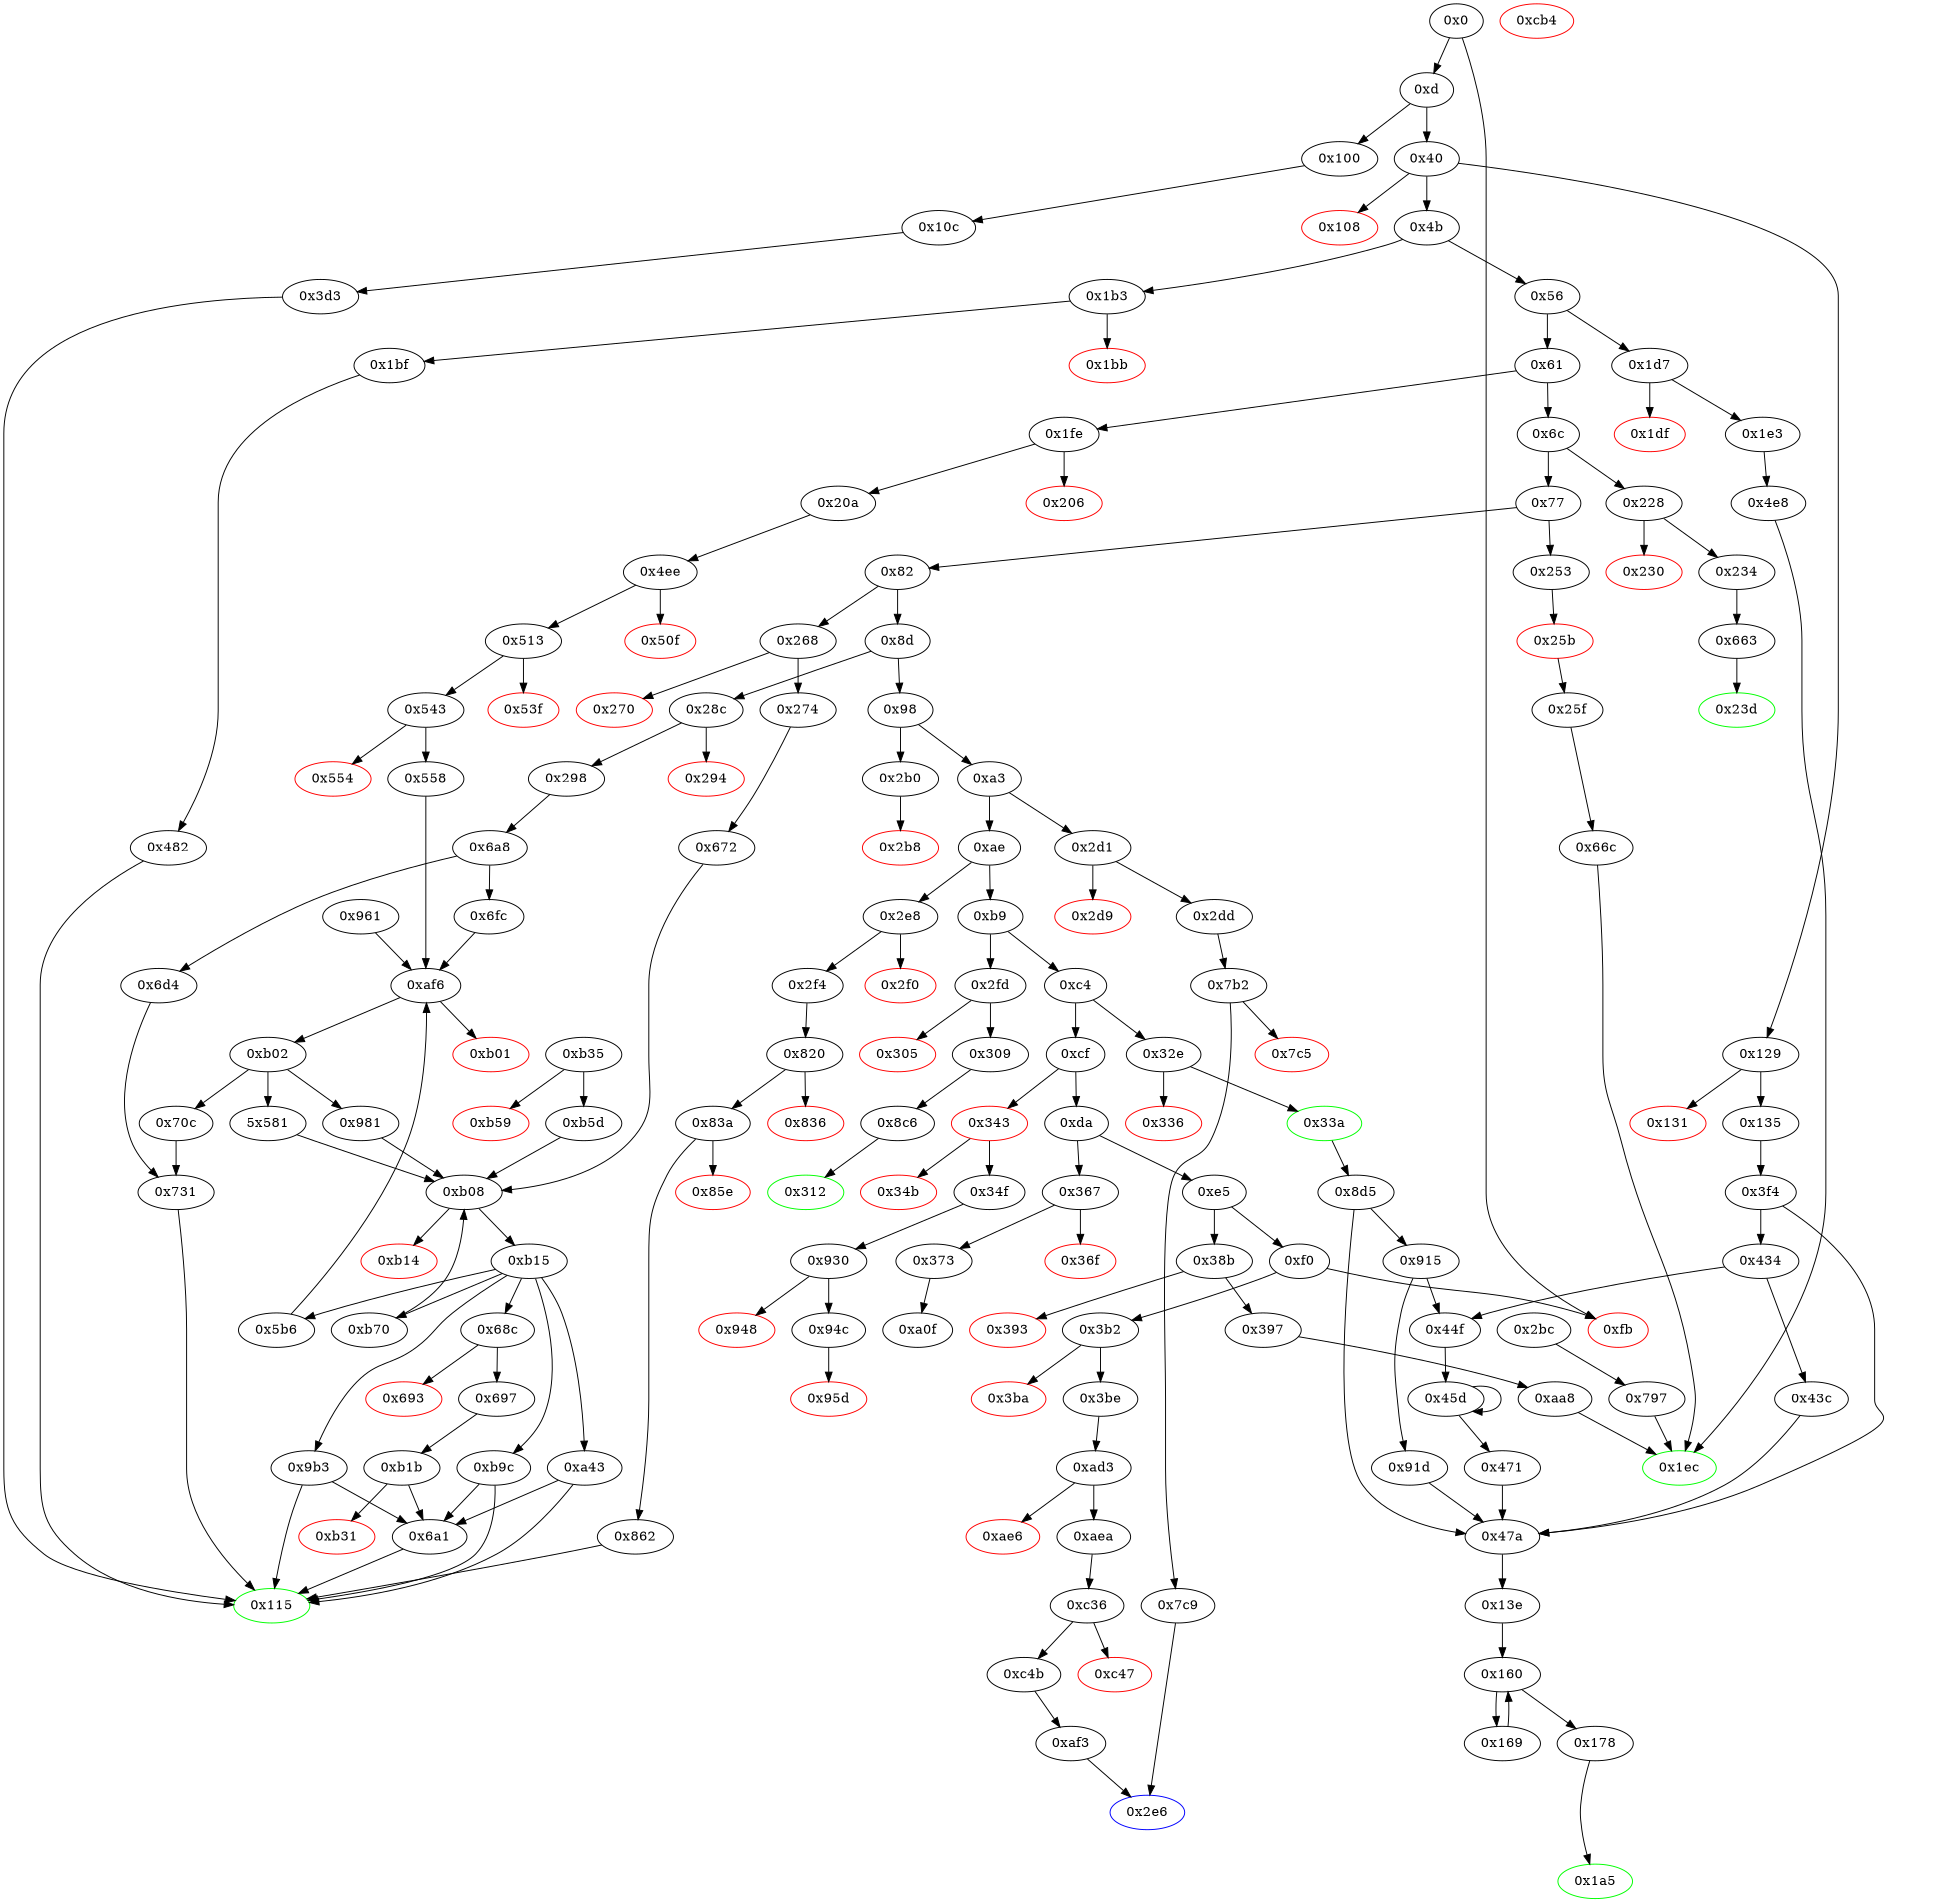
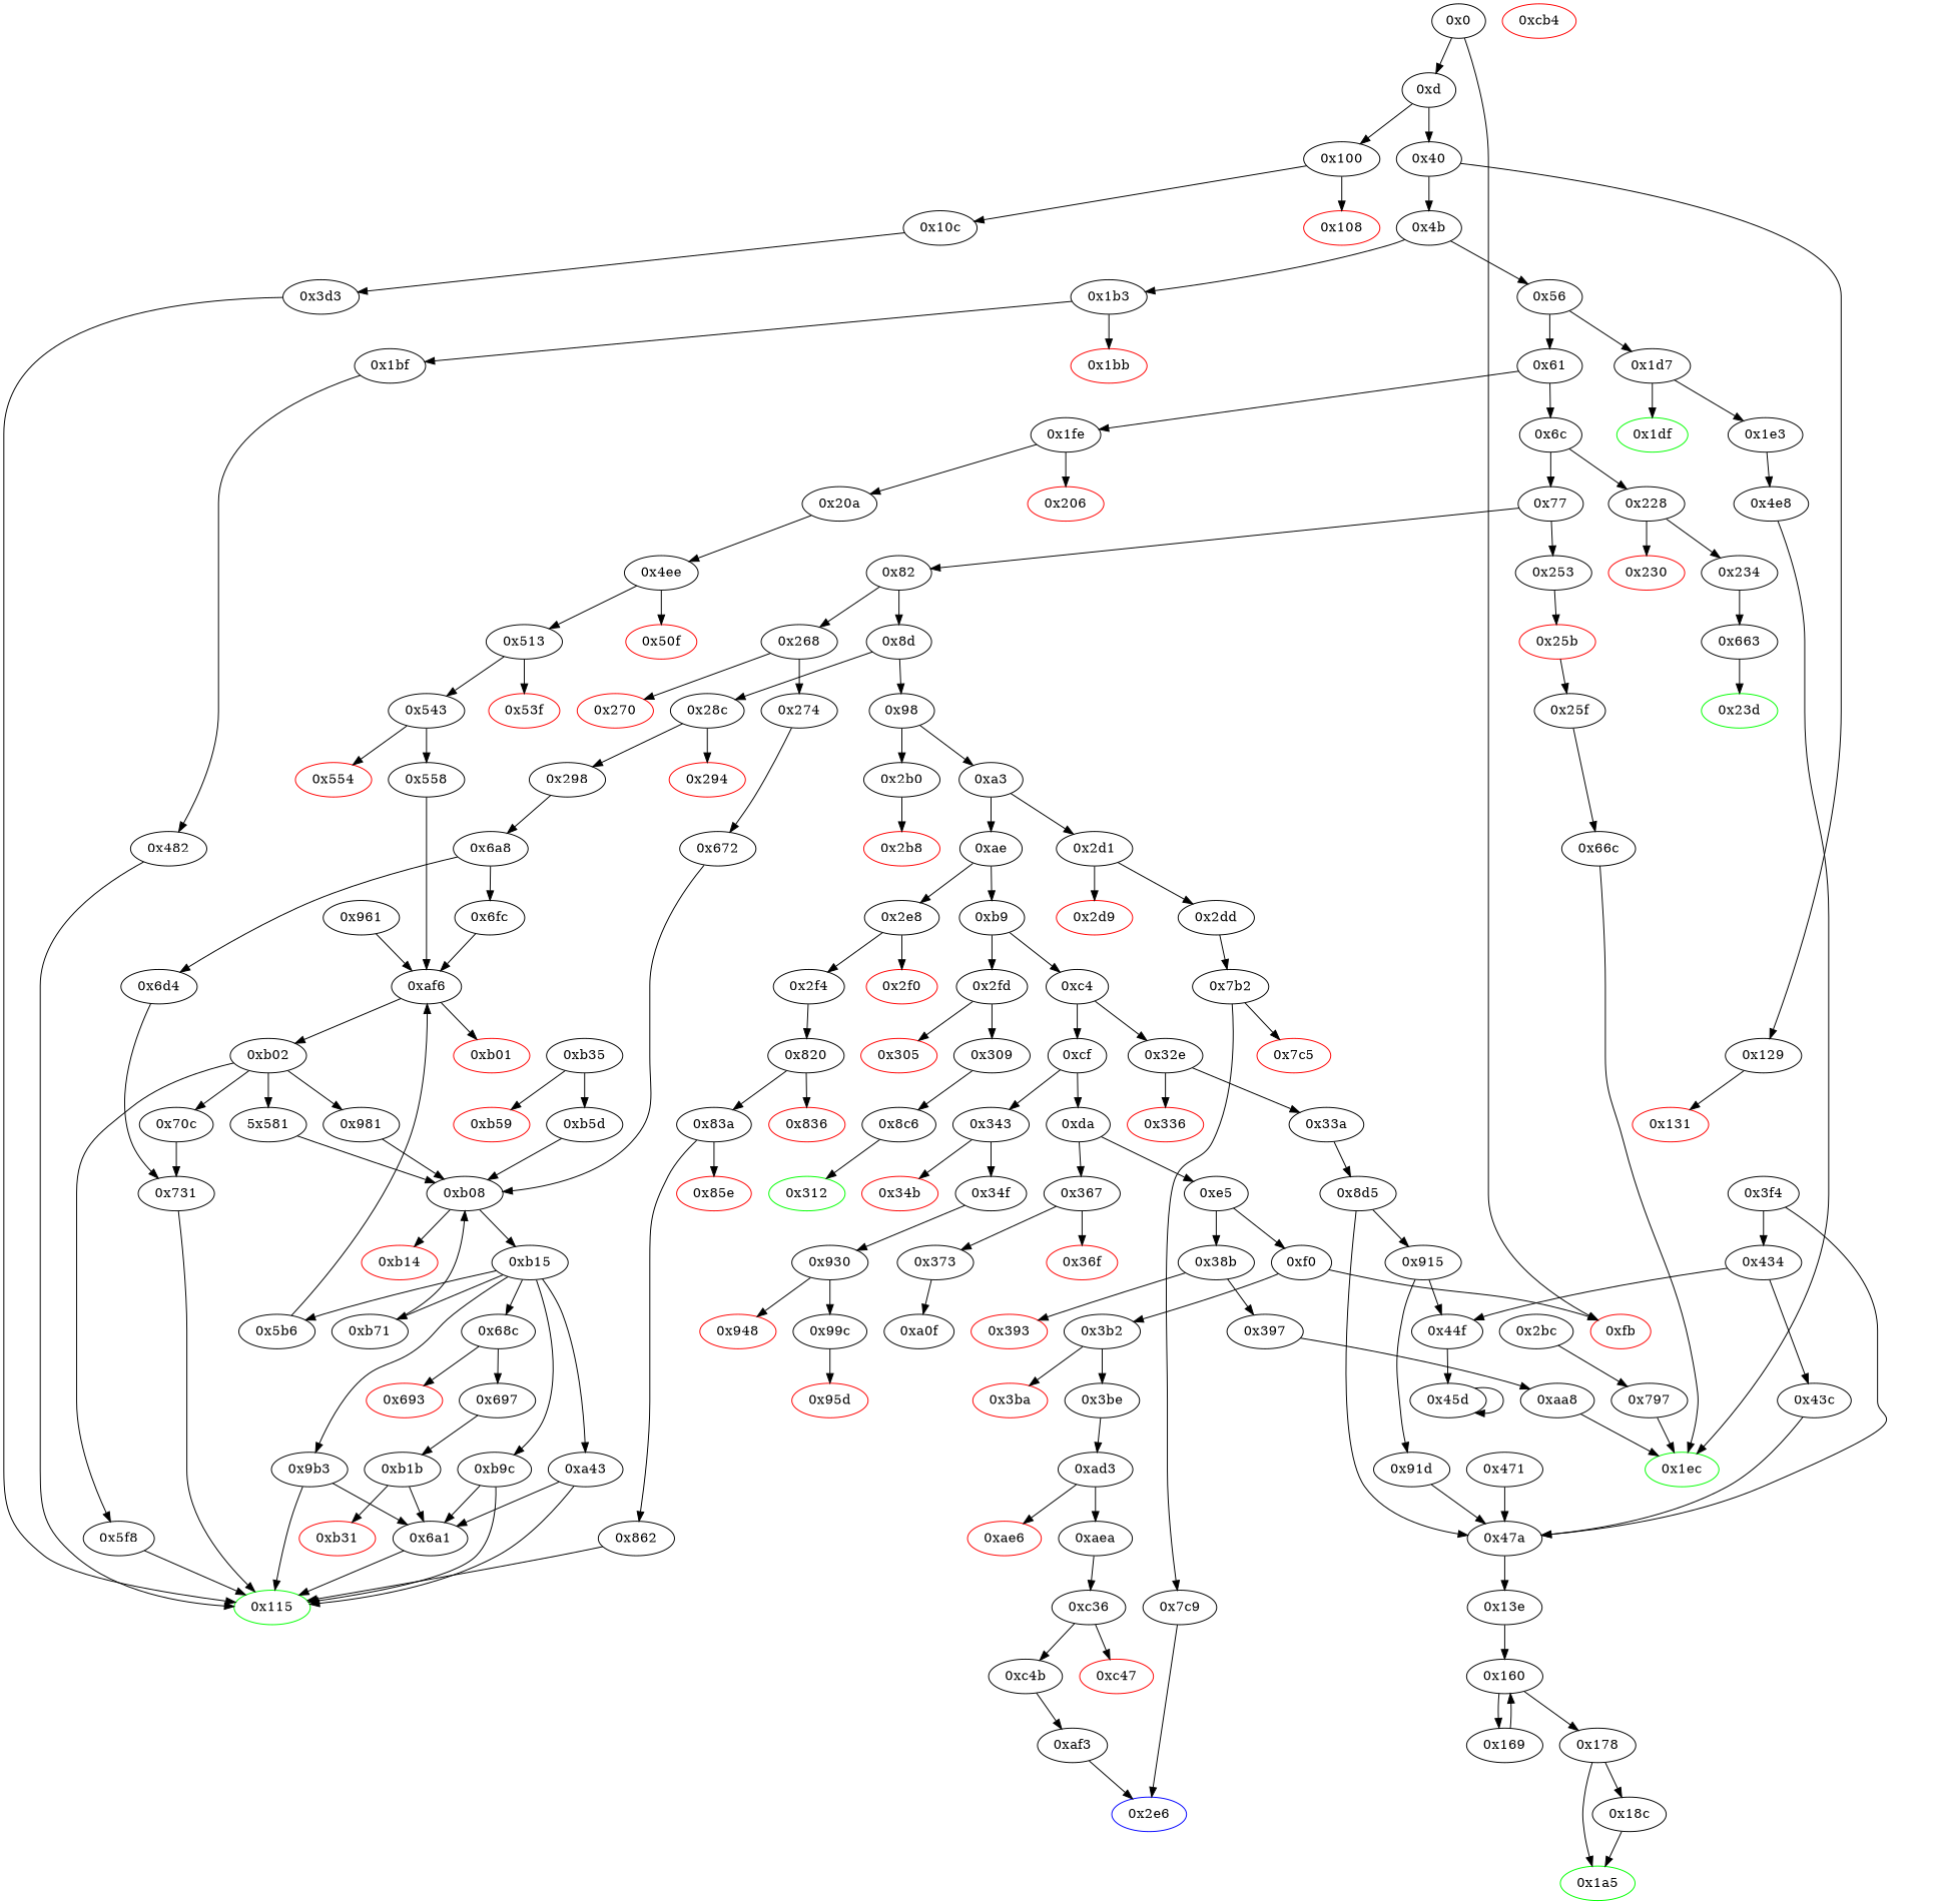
  digraph {
    node [fillcolor=white style=filled]
    "0x115" [color=green]
    "0x731"
    "0x1ec" [color=green]
    "0x66c"
    "0x34f"
    "0x930"
-   "0x94c"
+   "0x94c" [label="0x99c"]
    "0x948" [color=red]
    "0x2b8" [color=red]
    "0x95d" [color=red]
    "0x961"
    "0xaf6"
    "0x91d"
    "0x47a"
    "0x13e"
    "0xb14" [color=red]
    "0xb08"
    "0xb15"
    "0xa43"
    "0x9b3"
-   "0xb70"
+   "0xb70" [label="0xb71"]
    "0x68c"
    "0x5b6"
    "0xb9c"
    "0x6d4"
    "0x298"
    "0x6a8"
    "0x6fc"
    n29 [label="5x581"]
    "0x6c"
    "0x77"
    "0x228"
    "0x253"
    "0x82"
    "0x234"
    "0x230" [color=red]
    "0x693" [color=red]
    "0x981"
    "0x270" [color=red]
    "0x1bb" [color=red]
    "0x1b3"
    "0x1bf"
    "0x482"
    "0x312" [color=green]
    "0x305" [color=red]
    "0x797"
    "0x1a5" [color=green]
    "0xc47" [color=red]
    "0x25b" [color=red]
    "0x8d"
    "0x268"
    "0x393" [color=red]
    "0xc4b"
    "0xaf3"
    "0x2e6" [color=blue]
    "0x663"
    "0x23d" [color=green]
    "0x294" [color=red]
    "0xb01" [color=red]
    "0x25f"
    "0x28c"
    "0x98"
    "0xa3"
    "0x2b0"
    "0x1fe"
    "0x20a"
    "0x206" [color=red]
    "0x4ee"
    "0x160"
    "0xb31" [color=red]
    "0x70c"
    "0x38b"
    "0x397"
    "0xaa8"
    "0xb02"
+   "0x5f8"
    "0xaea"
    "0xc36"
    "0x131" [color=red]
    "0x53f" [color=red]
    "0x513"
    "0x543"
    "0x554" [color=red]
    "0x558"
    "0x2f0" [color=red]
    "0xf0"
    "0x3b2"
    "0xfb" [color=red]
    "0x3ba" [color=red]
    "0x3be"
    "0x8c6"
    "0x2dd"
    "0x7b2"
    "0x7c5" [color=red]
    "0x7c9"
    "0x50f" [color=red]
    "0xcf"
    "0xda"
-   "0x343" [color=red]
+   "0x343"
    "0xe5"
    "0x367"
    "0x34b" [color=red]
    "0x85e" [color=red]
    "0x83a"
    "0x862"
    "0x336" [color=red]
    "0x129"
-   "0x135"
    "0x3f4"
    "0x169"
    "0x178"
    "0x274"
    "0x4b"
    "0x56"
    "0x1d7"
    "0x61"
    "0xb9"
    "0x2fd"
    "0xc4"
    "0x309"
    "0x32e"
    "0x2bc"
    "0x434"
    "0x44f"
    "0x43c"
    "0x2d1"
    "0x2d9" [color=red]
    "0x697"
    "0xb1b"
    "0x6a1"
    "0xb35"
    "0xb5d"
    "0xb59" [color=red]
    "0xad3"
    "0x45d"
    "0x108" [color=red]
    "0x471"
    "0xae6" [color=red]
    "0xae"
    "0x2e8"
    "0x373"
    "0x36f" [color=red]
    "0x915"
    "0x0"
    "0xd"
    "0x100"
    "0x40"
    "0x672"
    "0x1e3"
    "0x4e8"
    "0x820"
    "0x836" [color=red]
-   "0x33a" [color=green]
+   "0x33a"
    "0x8d5"
-   "0x1df" [color=red]
+   "0x1df" [color=green]
    "0xa0f"
    "0x2f4"
    "0x10c"
    "0x3d3"
+   "0x18c"
    "0xcb4" [color=red]
    "0x731" -> "0x115"
    "0x66c" -> "0x1ec"
    "0x34f" -> "0x930"
    "0x930" -> "0x94c"
    "0x930" -> "0x948"
    "0x94c" -> "0x95d"
    "0x961" -> "0xaf6"
    "0xaf6" -> "0xb01"
    "0xaf6" -> "0xb02"
    "0x91d" -> "0x47a"
    "0x47a" -> "0x13e"
    "0x13e" -> "0x160"
    "0xb08" -> "0xb14"
    "0xb08" -> "0xb15"
    "0xb15" -> "0xa43"
    "0xb15" -> "0x9b3"
    "0xb15" -> "0xb70"
    "0xb15" -> "0x68c"
    "0xb15" -> "0x5b6"
    "0xb15" -> "0xb9c"
    "0xa43" -> "0x115"
    "0xa43" -> "0x6a1"
    "0x9b3" -> "0x115"
    "0x9b3" -> "0x6a1"
    "0xb70" -> "0xb08"
    "0x68c" -> "0x693"
    "0x68c" -> "0x697"
    "0x5b6" -> "0xaf6"
    "0xb9c" -> "0x115"
    "0xb9c" -> "0x6a1"
    "0x6d4" -> "0x731"
    "0x298" -> "0x6a8"
    "0x6a8" -> "0x6d4"
    "0x6a8" -> "0x6fc"
    "0x6fc" -> "0xaf6"
    n29 -> "0xb08"
    "0x6c" -> "0x77"
    "0x6c" -> "0x228"
    "0x77" -> "0x253"
    "0x77" -> "0x82"
    "0x228" -> "0x234"
    "0x228" -> "0x230"
    "0x253" -> "0x25b"
    "0x82" -> "0x8d"
    "0x82" -> "0x268"
    "0x234" -> "0x663"
    "0x981" -> "0xb08"
    "0x1b3" -> "0x1bb"
    "0x1b3" -> "0x1bf"
    "0x1bf" -> "0x482"
    "0x482" -> "0x115"
    "0x797" -> "0x1ec"
    "0x25b" -> "0x25f"
    "0x8d" -> "0x28c"
    "0x8d" -> "0x98"
    "0x268" -> "0x270"
    "0x268" -> "0x274"
    "0xc4b" -> "0xaf3"
    "0xaf3" -> "0x2e6"
    "0x663" -> "0x23d"
    "0x25f" -> "0x66c"
    "0x28c" -> "0x298"
    "0x28c" -> "0x294"
    "0x98" -> "0xa3"
    "0x98" -> "0x2b0"
    "0xa3" -> "0x2d1"
    "0xa3" -> "0xae"
    "0x2b0" -> "0x2b8"
    "0x1fe" -> "0x20a"
    "0x1fe" -> "0x206"
    "0x20a" -> "0x4ee"
    "0x4ee" -> "0x513"
    "0x4ee" -> "0x50f"
    "0x160" -> "0x169"
    "0x160" -> "0x178"
    "0x70c" -> "0x731"
    "0x38b" -> "0x393"
    "0x38b" -> "0x397"
    "0x397" -> "0xaa8"
    "0xaa8" -> "0x1ec"
    "0xb02" -> n29
    "0xb02" -> "0x981"
    "0xb02" -> "0x70c"
+   "0xb02" -> "0x5f8"
+   "0x5f8" -> "0x115"
    "0xaea" -> "0xc36"
    "0xc36" -> "0xc47"
    "0xc36" -> "0xc4b"
    "0x513" -> "0x53f"
    "0x513" -> "0x543"
    "0x543" -> "0x554"
    "0x543" -> "0x558"
    "0x558" -> "0xaf6"
    "0xf0" -> "0x3b2"
    "0xf0" -> "0xfb"
    "0x3b2" -> "0x3ba"
    "0x3b2" -> "0x3be"
    "0x3be" -> "0xad3"
    "0x8c6" -> "0x312"
    "0x2dd" -> "0x7b2"
    "0x7b2" -> "0x7c5"
    "0x7b2" -> "0x7c9"
    "0x7c9" -> "0x2e6"
    "0xcf" -> "0xda"
    "0xcf" -> "0x343"
    "0xda" -> "0xe5"
    "0xda" -> "0x367"
    "0x343" -> "0x34f"
    "0x343" -> "0x34b"
    "0xe5" -> "0x38b"
    "0xe5" -> "0xf0"
    "0x367" -> "0x373"
    "0x367" -> "0x36f"
    "0x83a" -> "0x85e"
    "0x83a" -> "0x862"
    "0x862" -> "0x115"
    "0x129" -> "0x131"
-   "0x129" -> "0x135"
-   "0x135" -> "0x3f4"
    "0x3f4" -> "0x47a"
    "0x3f4" -> "0x434"
    "0x169" -> "0x160"
    "0x178" -> "0x1a5"
+   "0x178" -> "0x18c"
    "0x274" -> "0x672"
    "0x4b" -> "0x1b3"
    "0x4b" -> "0x56"
    "0x56" -> "0x1d7"
    "0x56" -> "0x61"
    "0x1d7" -> "0x1e3"
    "0x1d7" -> "0x1df"
    "0x61" -> "0x6c"
    "0x61" -> "0x1fe"
    "0xb9" -> "0x2fd"
    "0xb9" -> "0xc4"
    "0x2fd" -> "0x305"
    "0x2fd" -> "0x309"
    "0xc4" -> "0xcf"
    "0xc4" -> "0x32e"
    "0x309" -> "0x8c6"
    "0x32e" -> "0x336"
    "0x32e" -> "0x33a"
    "0x2bc" -> "0x797"
    "0x434" -> "0x44f"
    "0x434" -> "0x43c"
    "0x44f" -> "0x45d"
    "0x43c" -> "0x47a"
    "0x2d1" -> "0x2dd"
    "0x2d1" -> "0x2d9"
    "0x697" -> "0xb1b"
    "0xb1b" -> "0xb31"
    "0xb1b" -> "0x6a1"
    "0x6a1" -> "0x115"
    "0xb35" -> "0xb5d"
    "0xb35" -> "0xb59"
    "0xb5d" -> "0xb08"
    "0xad3" -> "0xaea"
    "0xad3" -> "0xae6"
    "0x45d" -> "0x45d"
-   "0x45d" -> "0x471"
    "0x471" -> "0x47a"
    "0xae" -> "0xb9"
    "0xae" -> "0x2e8"
    "0x2e8" -> "0x2f0"
    "0x2e8" -> "0x2f4"
    "0x373" -> "0xa0f"
    "0x915" -> "0x91d"
    "0x915" -> "0x44f"
    "0x0" -> "0xfb"
    "0x0" -> "0xd"
    "0xd" -> "0x100"
    "0xd" -> "0x40"
-   "0x40" -> "0x108"
+   "0x100" -> "0x108"
    "0x100" -> "0x10c"
    "0x40" -> "0x129"
    "0x40" -> "0x4b"
    "0x672" -> "0xb08"
    "0x1e3" -> "0x4e8"
    "0x4e8" -> "0x1ec"
    "0x820" -> "0x83a"
    "0x820" -> "0x836"
    "0x33a" -> "0x8d5"
    "0x8d5" -> "0x47a"
    "0x8d5" -> "0x915"
    "0x2f4" -> "0x820"
    "0x10c" -> "0x3d3"
    "0x3d3" -> "0x115"
+   "0x18c" -> "0x1a5"
  }
